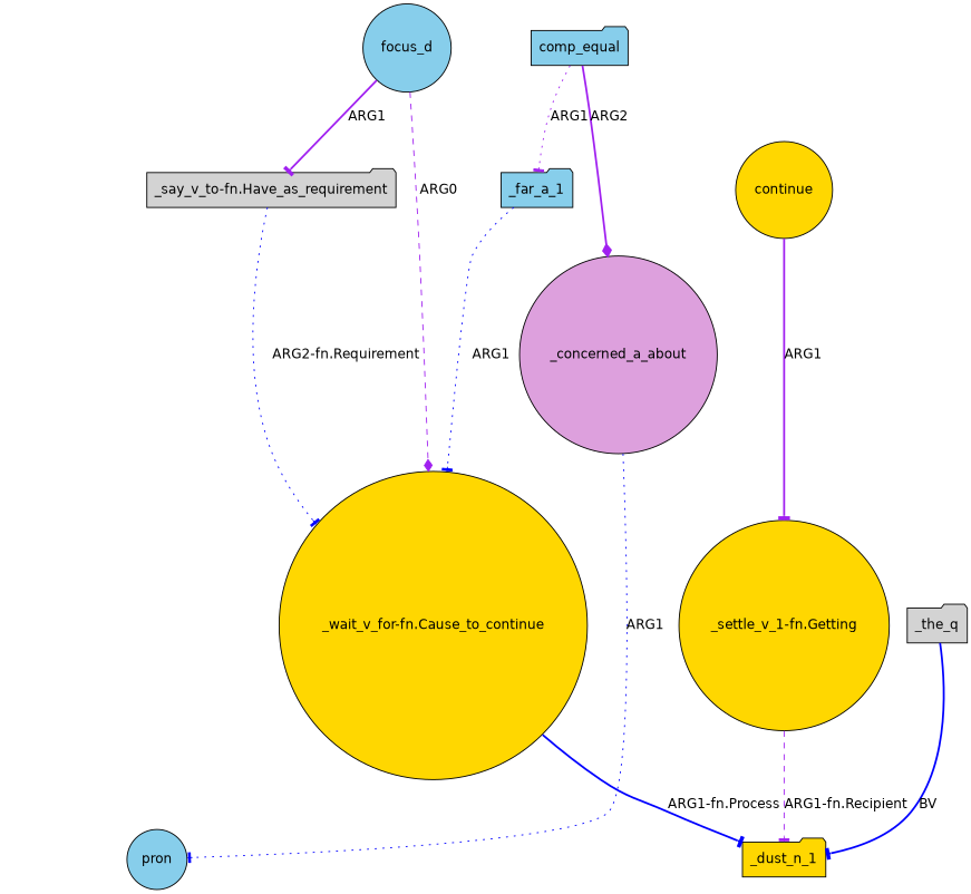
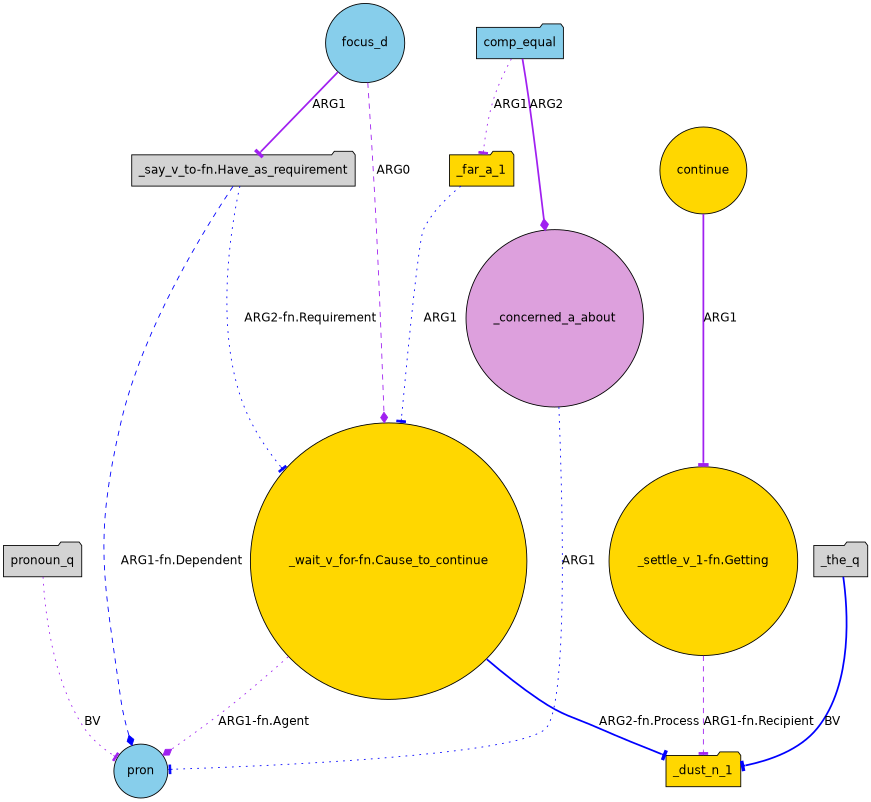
  digraph {
    fontname="DejaVu Sans"
    node [fillcolor=gold fontname="DejaVu Sans" shape=circle style=filled]
    edge [arrowhead=tee color=purple fontname="DejaVu Sans" style=dotted]
    "_wait_v_for-fn.Cause_to_continue"
    focus_d [fillcolor=skyblue]
    "_say_v_to-fn.Have_as_requirement" [fillcolor=lightgrey shape=folder]
    pron [fillcolor=skyblue]
    _dust_n_1 [shape=folder]
    _concerned_a_about [fillcolor=plum]
    n7 [label=continue]
    "_settle_v_1-fn.Getting"
    comp_equal [fillcolor=skyblue shape=folder]
-   _far_a_1 [fillcolor=skyblue shape=folder]
+   _far_a_1 [shape=folder]
+   pronoun_q [fillcolor=lightgrey shape=folder]
    _the_q [fillcolor=lightgrey shape=folder]
-   "_wait_v_for-fn.Cause_to_continue" -> _dust_n_1 [color=blue label="ARG1-fn.Process" style=bold]
+   "_wait_v_for-fn.Cause_to_continue" -> pron [arrowhead=diamond label="ARG1-fn.Agent"]
+   "_wait_v_for-fn.Cause_to_continue" -> _dust_n_1 [color=blue label="ARG2-fn.Process" style=bold]
    focus_d -> "_wait_v_for-fn.Cause_to_continue" [arrowhead=diamond label=ARG0 style=dashed]
    focus_d -> "_say_v_to-fn.Have_as_requirement" [label=ARG1 style=bold]
    "_say_v_to-fn.Have_as_requirement" -> "_wait_v_for-fn.Cause_to_continue" [color=blue label="ARG2-fn.Requirement"]
+   "_say_v_to-fn.Have_as_requirement" -> pron [arrowhead=diamond color=blue label="ARG1-fn.Dependent" style=dashed]
    _concerned_a_about -> pron [color=blue label=ARG1]
    n7 -> "_settle_v_1-fn.Getting" [label=ARG1 style=bold]
    "_settle_v_1-fn.Getting" -> _dust_n_1 [label="ARG1-fn.Recipient" style=dashed]
    comp_equal -> _concerned_a_about [arrowhead=diamond label=ARG2 style=bold]
    comp_equal -> _far_a_1 [label=ARG1]
    _far_a_1 -> "_wait_v_for-fn.Cause_to_continue" [color=blue label=ARG1]
+   pronoun_q -> pron [label=BV]
    _the_q -> _dust_n_1 [color=blue label=BV style=bold]
  }
